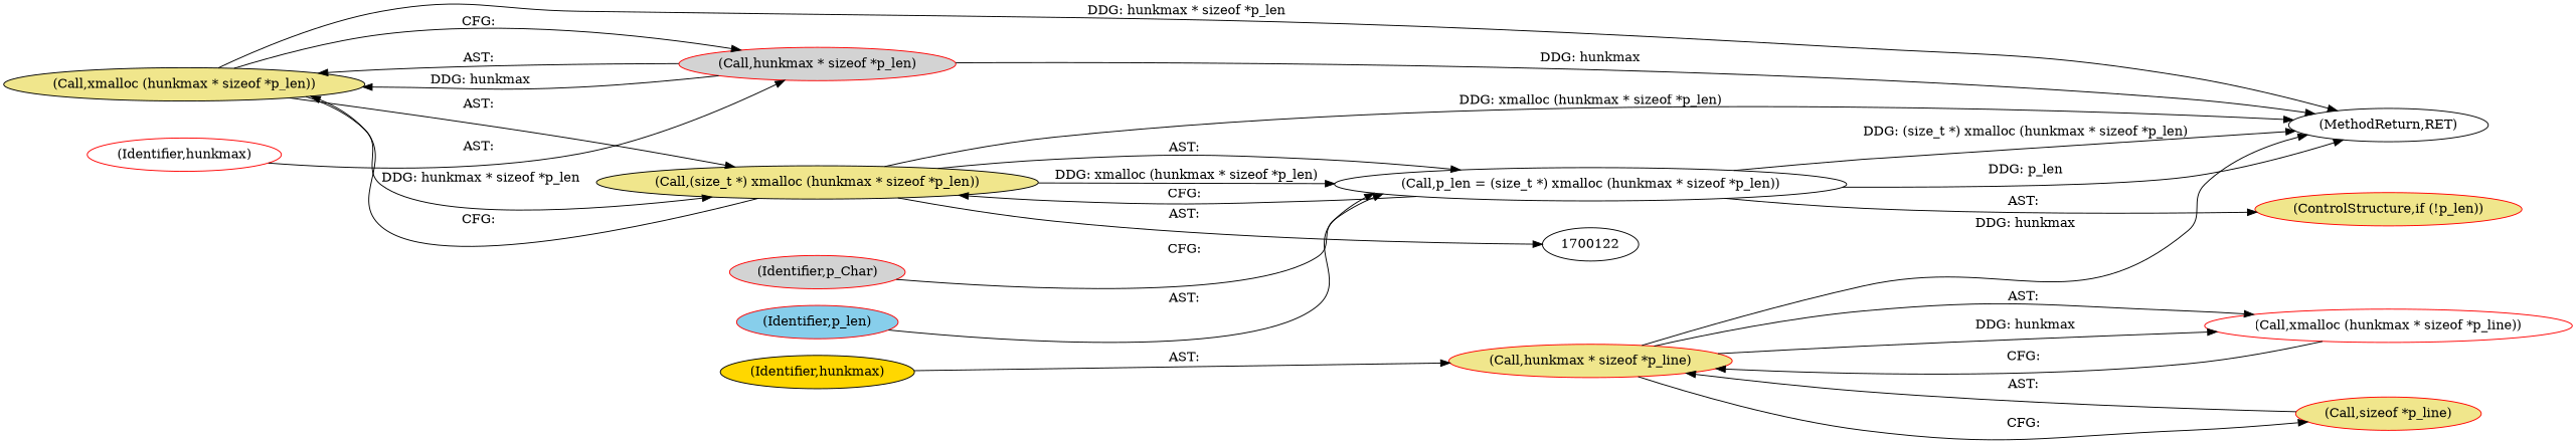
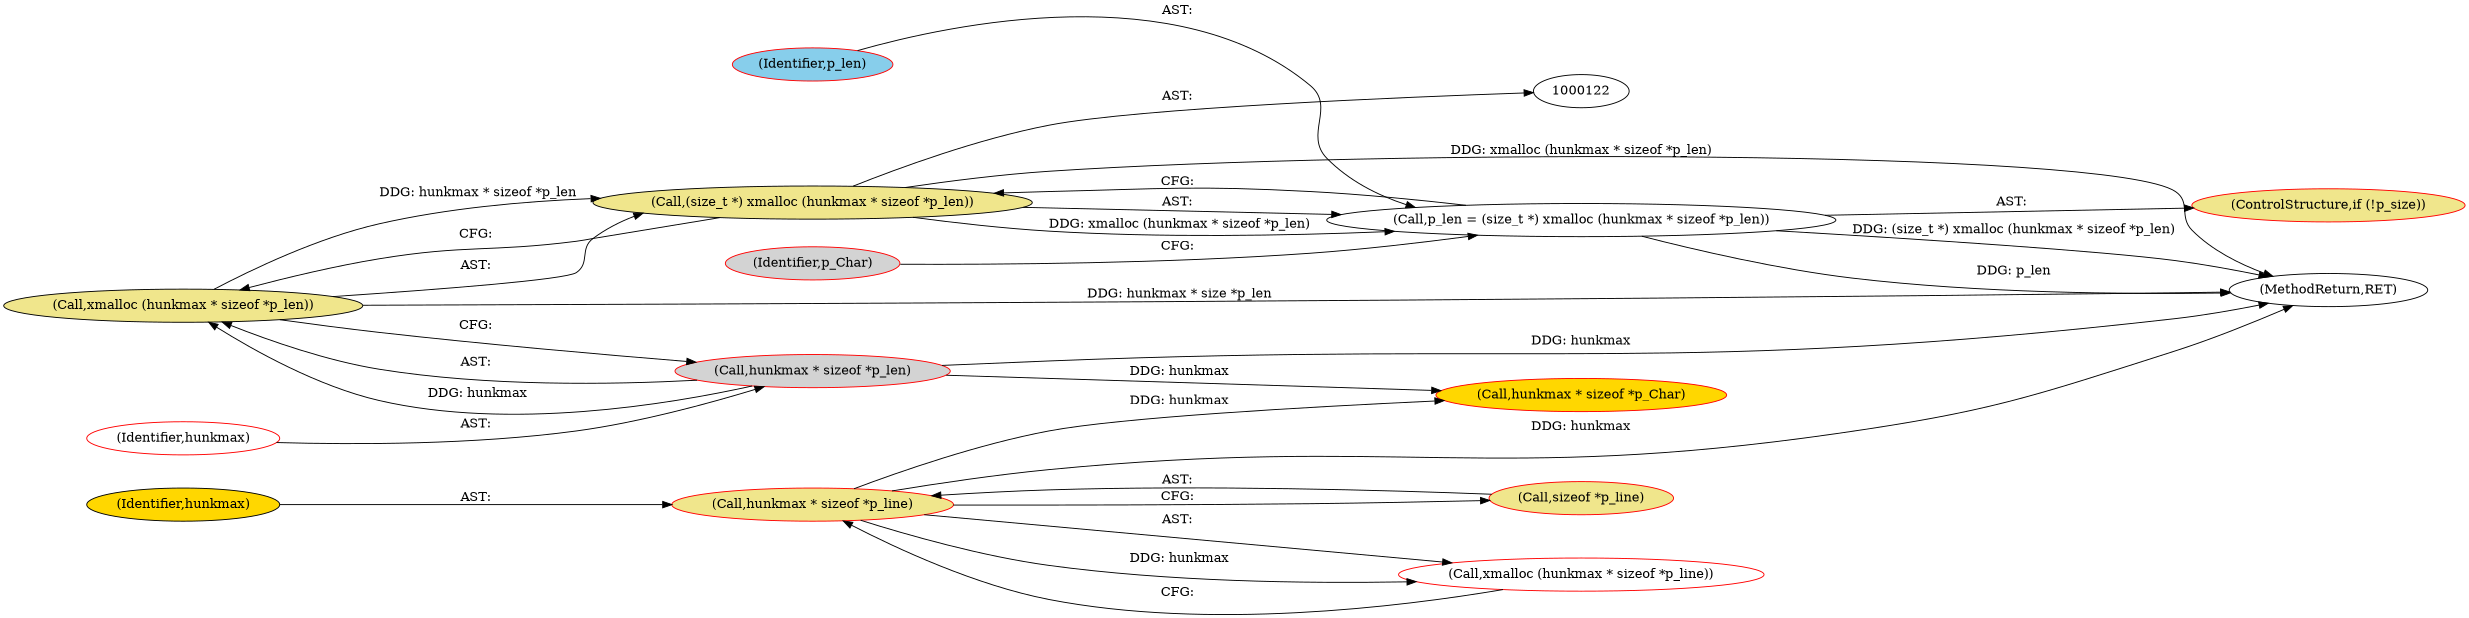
  digraph {
    rankdir=LR
    node [color=red fillcolor=khaki style=filled]
    n1 [color=black label="(Call,xmalloc (hunkmax * sizeof *p_len))"]
    n2 [fillcolor=lightgrey label="(Call,hunkmax * sizeof *p_len)"]
    n3 [color=black label="(Call,(size_t *) xmalloc (hunkmax * sizeof *p_len))"]
    n4 [color=black fillcolor=white label="(MethodReturn,RET)"]
+   n5 [fillcolor=gold label="(Call,hunkmax * sizeof *p_Char)"]
    n6 [color=black fillcolor=white label="(Call,p_len = (size_t *) xmalloc (hunkmax * sizeof *p_len))"]
-   1000122 [color=black fillcolor=white label=1700122]
+   1000122 [color=black fillcolor=white]
    n8 [label="(Call,hunkmax * sizeof *p_line)"]
    n9 [fillcolor=white label="(Call,xmalloc (hunkmax * sizeof *p_line))"]
    n10 [label="(Call,sizeof *p_line)"]
-   n11 [label="(ControlStructure,if (!p_len))"]
+   n11 [label="(ControlStructure,if (!p_size))"]
    n12 [color=black fillcolor=gold label="(Identifier,hunkmax)"]
    n13 [fillcolor=lightgrey label="(Identifier,p_Char)"]
    n14 [fillcolor=white label="(Identifier,hunkmax)"]
    n15 [fillcolor=skyblue label="(Identifier,p_len)"]
    n1 -> n2 [label="CFG: "]
    n1 -> n3 [label="AST: "]
    n1 -> n3 [label="DDG: hunkmax * sizeof *p_len"]
-   n1 -> n4 [label="DDG: hunkmax * sizeof *p_len"]
+   n1 -> n4 [label="DDG: hunkmax * size *p_len"]
    n2 -> n1 [label="AST: "]
    n2 -> n1 [label="DDG: hunkmax"]
    n2 -> n4 [label="DDG: hunkmax"]
+   n2 -> n5 [label="DDG: hunkmax"]
    n3 -> n1 [label="CFG: "]
    n3 -> n4 [label="DDG: xmalloc (hunkmax * sizeof *p_len)"]
    n3 -> n6 [label="AST: "]
    n3 -> n6 [label="DDG: xmalloc (hunkmax * sizeof *p_len)"]
    n3 -> 1000122 [label="AST: "]
    n6 -> n3 [label="CFG: "]
    n6 -> n4 [label="DDG: (size_t *) xmalloc (hunkmax * sizeof *p_len)"]
    n6 -> n4 [label="DDG: p_len"]
    n6 -> n11 [label="AST: "]
    n8 -> n4 [label="DDG: hunkmax"]
+   n8 -> n5 [label="DDG: hunkmax"]
    n8 -> n9 [label="AST: "]
    n8 -> n9 [label="DDG: hunkmax"]
    n8 -> n10 [label="CFG: "]
    n9 -> n8 [label="CFG: "]
    n10 -> n8 [label="AST: "]
    n12 -> n8 [label="AST: "]
    n13 -> n6 [label="CFG: "]
    n14 -> n2 [label="AST: "]
    n15 -> n6 [label="AST: "]
  }
